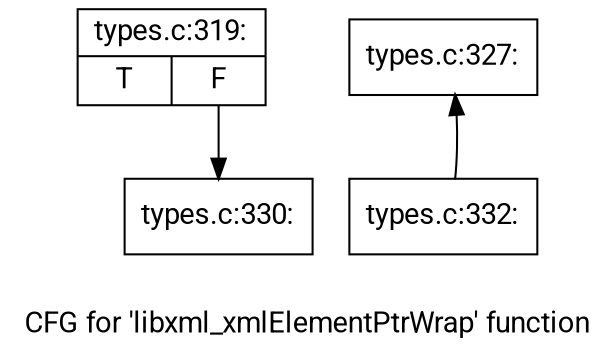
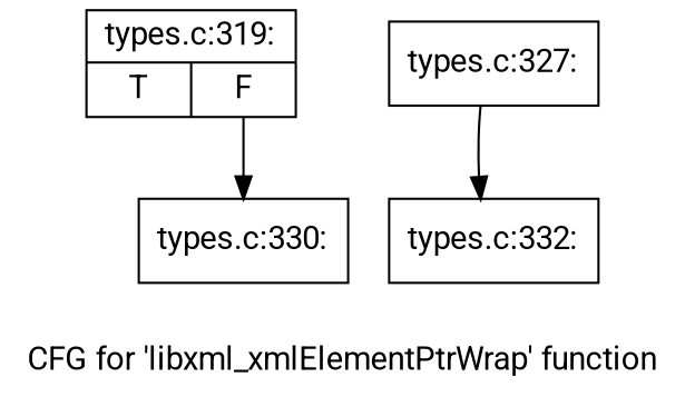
  digraph {
    fontname=Roboto
    label="CFG for 'libxml_xmlElementPtrWrap' function"
    node [fontname=Roboto shape=record]
    edge [fontname=Roboto]
    n1 [label="{types.c:319:|{<s0>T|<s1>F}}"]
    n2 [label="{types.c:330:}"]
    n3 [label="{types.c:327:}"]
    n4 [label="{types.c:332:}"]
    n1 -> n2 [tailport=s1]
-   n4 -> n3
+   n3 -> n4
  }
